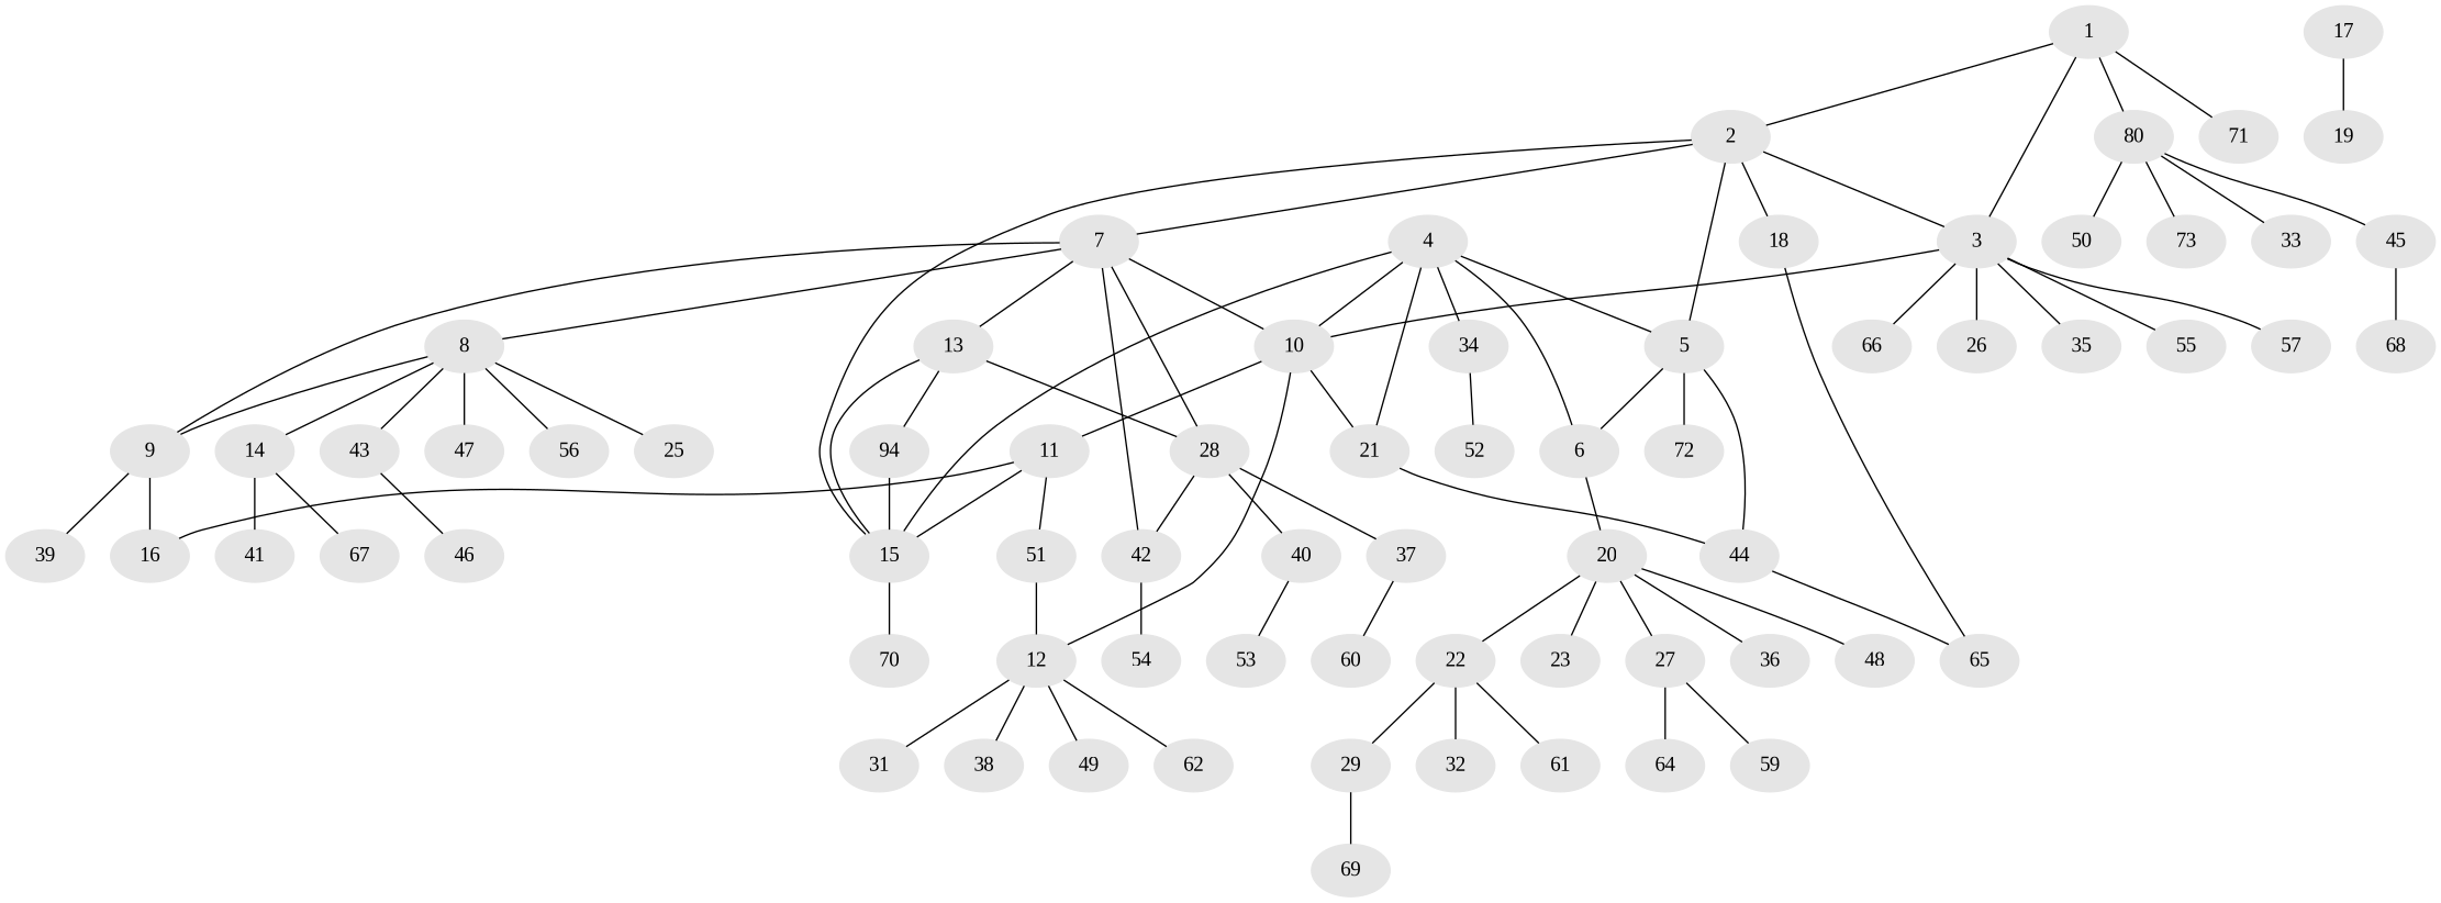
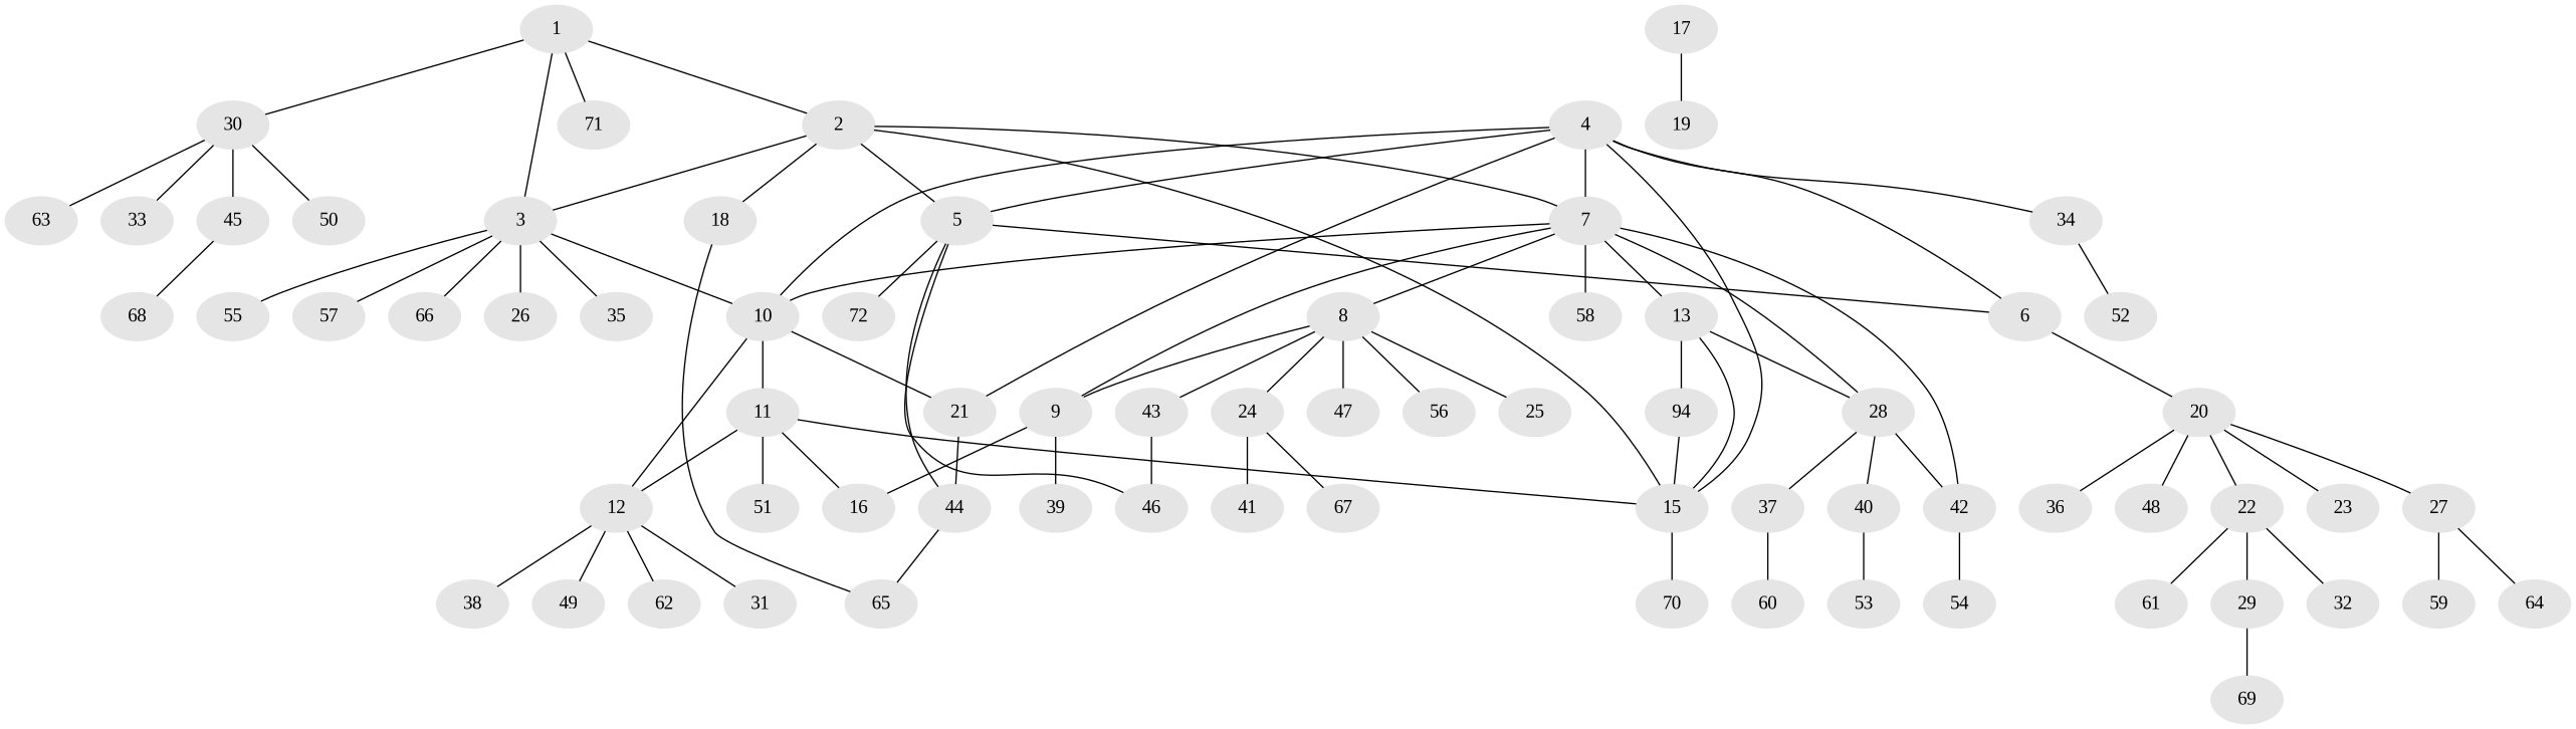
  graph {
    fontname="Liberation Serif"
    node [color=gray90 fontname="Liberation Serif" style=filled]
    edge [fontname="Liberation Serif"]
    1
    2
    3
-   30 [label=80]
+   30
    71
    5
    7
    15
    18
    10
    26
    35
    55
    57
    66
    33
    45
    50
-   63 [label=73]
+   63
    6
    44
    46
    72
    8
    9
    13
    28
    42
+   58
    70
    65
    21
    11
    12
    4
    34
    20
    52
    22
    23
    27
    36
    48
-   24 [label=14]
+   24
    25
    43
    47
    56
    16
    39
    n51 [label=94]
    37
    40
    54
    41
    67
    51
    31
    38
    49
    62
    17
    19
    29
    32
    61
    59
    64
    69
    60
    53
    68
    1 -- 2
    1 -- 3
    1 -- 30
    1 -- 71
    2 -- 3
    2 -- 5
    2 -- 7
    2 -- 15
    2 -- 18
    3 -- 10
    3 -- 26
    3 -- 35
    3 -- 55
    3 -- 57
    3 -- 66
    30 -- 33
    30 -- 45
    30 -- 50
    30 -- 63
    5 -- 6
    5 -- 44
+   5 -- 46
    5 -- 72
    7 -- 10
    7 -- 8
    7 -- 9
    7 -- 13
    7 -- 28
    7 -- 42
+   7 -- 58
    15 -- 70
    18 -- 65
    10 -- 21
    10 -- 11
    10 -- 12
    45 -- 68
    6 -- 20
    44 -- 65
    8 -- 9
    8 -- 24
    8 -- 25
    8 -- 43
    8 -- 47
    8 -- 56
    9 -- 16
    9 -- 39
    13 -- 15
    13 -- 28
    13 -- n51
    28 -- 42
    28 -- 37
    28 -- 40
    42 -- 54
    21 -- 44
    11 -- 15
-   51 -- 12
+   11 -- 12
    11 -- 16
    11 -- 51
    12 -- 31
    12 -- 38
    12 -- 49
    12 -- 62
    4 -- 5
+   4 -- 7
    4 -- 15
    4 -- 10
    4 -- 6
    4 -- 21
    4 -- 34
    34 -- 52
    20 -- 22
    20 -- 23
    20 -- 27
    20 -- 36
    20 -- 48
    22 -- 29
    22 -- 32
    22 -- 61
    27 -- 59
    27 -- 64
    24 -- 41
    24 -- 67
    43 -- 46
    n51 -- 15
    37 -- 60
    40 -- 53
    17 -- 19
    29 -- 69
  }
